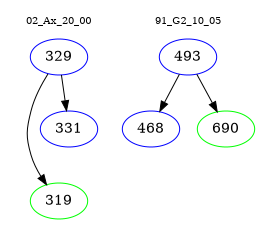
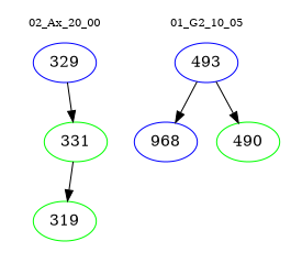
  digraph {
    node [color=blue]
    edge [color=black]
    n1 [label=329]
    n2 [color=green label=319]
-   n3 [label=331]
+   n3 [color=green label=331]
    n4 [label=493]
-   n5 [label=468]
-   n6 [color=green label=690]
+   n5 [label=968]
+   n6 [color=green label=490]
    subgraph cluster_1 {
      color=white
      fontsize=10
      label="02_Ax_20_00"
      n1
      n2
      n3
    }
    subgraph cluster_2 {
      color=white
      fontsize=10
-     label="91_G2_10_05"
+     label="01_G2_10_05"
      n4
      n5
      n6
    }
-   n1 -> n2
+   n3 -> n2
    n1 -> n3
    n4 -> n5
    n4 -> n6
  }
